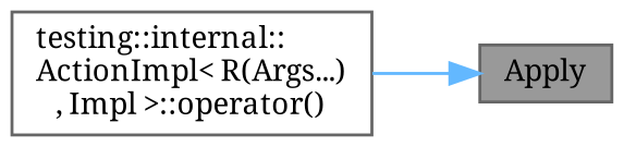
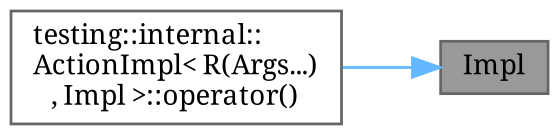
  digraph {
    rankdir=RL
    fontname="Noto Serif"
    node [fontname="Noto Serif" fontsize=10 shape=box style=filled]
-   n1 [color=gray40 fillcolor=grey60 fontcolor=black height=0.2 label=Apply width=0.4]
+   n1 [color=gray40 fillcolor=grey60 fontcolor=black height=0.2 label=Impl width=0.4]
    n2 [color=grey40 fillcolor=white height=0.2 label="testing::internal::\lActionImpl\< R(Args...)\l, Impl \>::operator()" width=0.4]
    n1 -> n2 [color=steelblue1 dir=back fontname="Noto Serif" fontsize=10 labelfontname=Helvetica labelfontsize=10 style=solid]
  }
